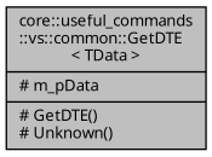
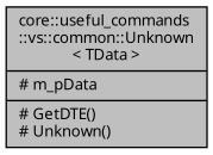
  digraph {
-   n1 [color=black fillcolor=grey75 fontcolor=black fontname=Verdana fontsize=10 height=0.2 label="{core::useful_commands\l::vs::common::GetDTE\l\< TData \>\n|# m_pData\l|# GetDTE()\l# Unknown()\l}" shape=record style=filled width=0.4]
+   n1 [color=black fillcolor=grey75 fontcolor=black fontname=Verdana fontsize=10 height=0.2 label="{core::useful_commands\l::vs::common::Unknown\l\< TData \>\n|# m_pData\l|# GetDTE()\l# Unknown()\l}" shape=record style=filled width=0.4]
  }
